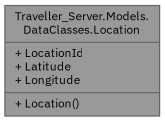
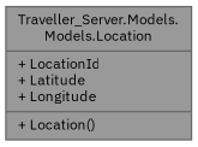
  digraph {
    fontname="IBM Plex Sans"
-   n1 [color=gray40 fillcolor=grey60 fontcolor=black fontname="IBM Plex Sans" fontsize=10 height=0.2 label="{Traveller_Server.Models.\lDataClasses.Location\n|+ LocationId\l+ Latitude\l+ Longitude\l|+ Location()\l}" shape=record style=filled width=0.4]
+   n1 [color=gray40 fillcolor=grey60 fontcolor=black fontname="IBM Plex Sans" fontsize=10 height=0.2 label="{Traveller_Server.Models.\lModels.Location\n|+ LocationId\l+ Latitude\l+ Longitude\l|+ Location()\l}" shape=record style=filled width=0.4]
  }
